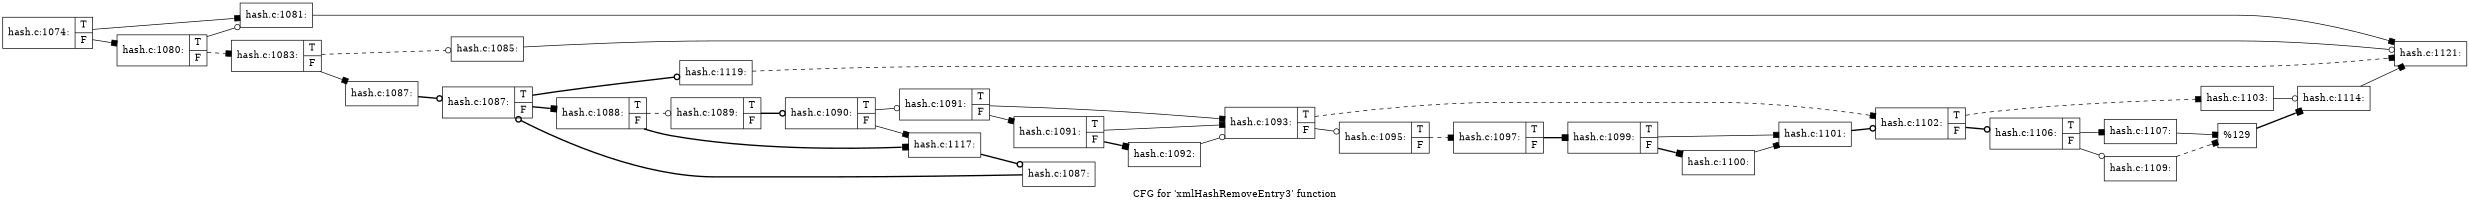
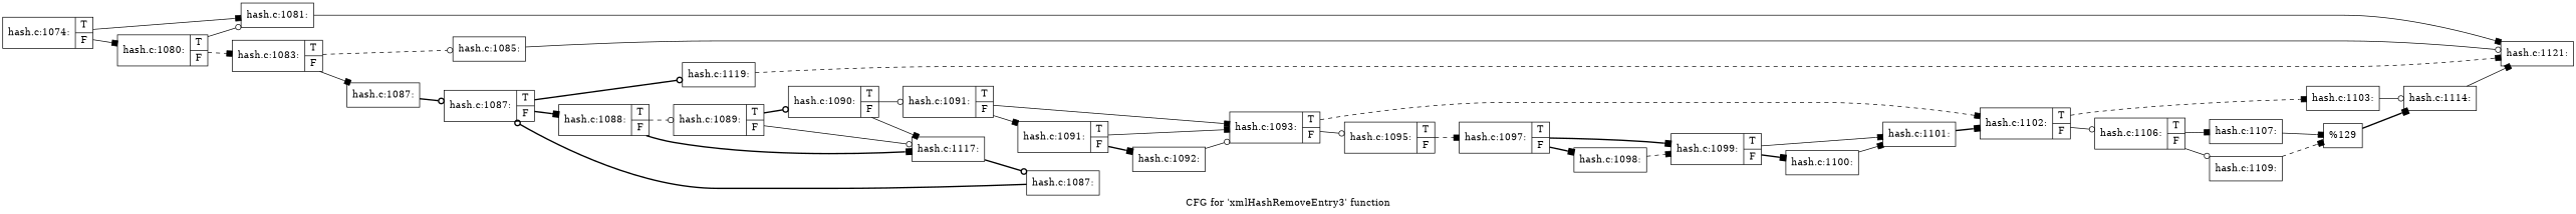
  digraph {
    label="CFG for 'xmlHashRemoveEntry3' function"
    rankdir=LR
    node [shape=record]
    edge [arrowhead=box style=solid]
    n1 [label="{hash.c:1074:|{<s0>T|<s1>F}}"]
    n2 [label="{hash.c:1081:}"]
    n3 [label="{hash.c:1080:|{<s0>T|<s1>F}}"]
    n4 [label="{hash.c:1121:}"]
    n5 [label="{hash.c:1083:|{<s0>T|<s1>F}}"]
    n6 [label="{hash.c:1085:}"]
    n7 [label="{hash.c:1087:}"]
    n8 [label="{hash.c:1087:|{<s0>T|<s1>F}}"]
    n9 [label="{hash.c:1088:|{<s0>T|<s1>F}}"]
    n10 [label="{hash.c:1119:}"]
    n11 [label="{hash.c:1089:|{<s0>T|<s1>F}}"]
    n12 [label="{hash.c:1117:}"]
    n13 [label="{hash.c:1090:|{<s0>T|<s1>F}}"]
    n14 [label="{hash.c:1087:}"]
    n15 [label="{hash.c:1091:|{<s0>T|<s1>F}}"]
    n16 [label="{hash.c:1091:|{<s0>T|<s1>F}}"]
    n17 [label="{hash.c:1093:|{<s0>T|<s1>F}}"]
    n18 [label="{hash.c:1092:}"]
    n19 [label="{hash.c:1095:|{<s0>T|<s1>F}}"]
    n20 [label="{hash.c:1102:|{<s0>T|<s1>F}}"]
    n21 [label="{hash.c:1097:|{<s0>T|<s1>F}}"]
    n22 [label="{hash.c:1103:}"]
    n23 [label="{hash.c:1106:|{<s0>T|<s1>F}}"]
+   n24 [label="{hash.c:1098:}"]
    n25 [label="{hash.c:1099:|{<s0>T|<s1>F}}"]
    n26 [label="{hash.c:1114:}"]
    n27 [label="{hash.c:1107:}"]
    n28 [label="{hash.c:1109:}"]
    n29 [label="{hash.c:1100:}"]
    n30 [label="{hash.c:1101:}"]
    n31 [label="{%129}"]
    n1 -> n2
    n1 -> n3
    n2 -> n4
    n3 -> n2 [arrowhead=odot]
    n3 -> n5 [style=dashed]
    n5 -> n6 [arrowhead=odot style=dashed]
    n5 -> n7
    n6 -> n4 [arrowhead=odot]
    n7 -> n8 [arrowhead=odot style=bold]
    n8 -> n9 [style=bold]
    n8 -> n10 [arrowhead=odot style=bold]
    n9 -> n11 [arrowhead=odot style=dashed]
    n9 -> n12 [style=bold]
    n10 -> n4 [style=dashed]
+   n11 -> n12 [arrowhead=odot]
    n11 -> n13 [arrowhead=odot style=bold]
    n12 -> n14 [arrowhead=odot style=bold]
    n13 -> n12
    n13 -> n15 [arrowhead=odot]
    n14 -> n8 [arrowhead=odot style=bold]
    n15 -> n16
    n15 -> n17
    n16 -> n17
    n16 -> n18 [style=bold]
    n17 -> n19 [arrowhead=odot]
    n17 -> n20 [style=dashed]
    n18 -> n17 [arrowhead=odot]
    n19 -> n21 [style=dashed]
    n20 -> n22 [style=dashed]
-   n20 -> n23 [arrowhead=odot style=bold]
+   n20 -> n23 [arrowhead=odot]
+   n21 -> n24 [style=bold]
    n21 -> n25 [style=bold]
    n22 -> n26 [arrowhead=odot]
    n23 -> n27
    n23 -> n28 [arrowhead=odot]
+   n24 -> n25 [style=dashed]
    n25 -> n29 [style=bold]
    n25 -> n30
    n26 -> n4
    n27 -> n31
    n28 -> n31 [style=dashed]
    n29 -> n30
-   n30 -> n20 [arrowhead=odot style=bold]
+   n30 -> n20 [style=bold]
    n31 -> n26 [style=bold]
  }
